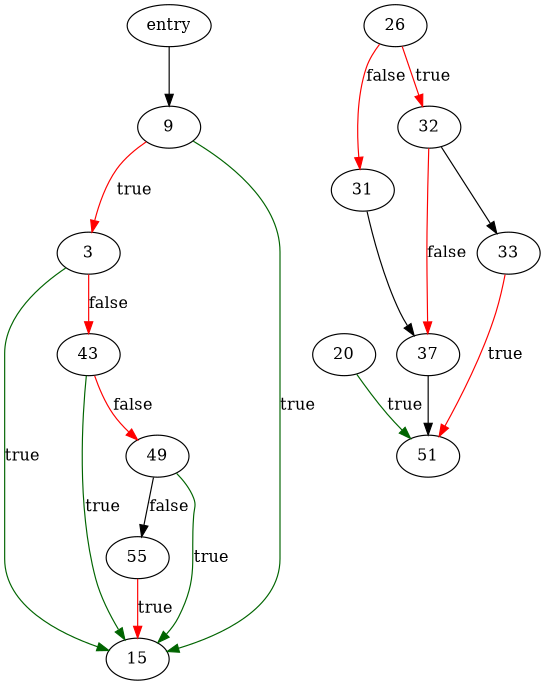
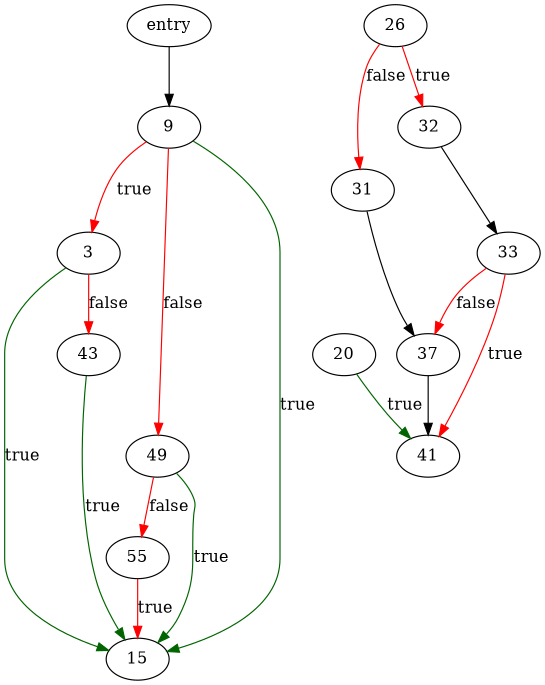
  digraph {
    edge [color=red]
    n1 [label=entry]
    9
    3
    15
    43
    49
    20
-   41 [label=51]
+   41
    26
    31
    32
    37
    33
    55
    n1 -> 9 [color=""]
    9 -> 3 [label=true]
    9 -> 15 [color=darkgreen label=true]
    3 -> 15 [color=darkgreen label=true]
    3 -> 43 [label=false]
    43 -> 15 [color=darkgreen label=true]
-   43 -> 49 [label=false]
+   9 -> 49 [label=false]
    49 -> 15 [color=darkgreen label=true]
-   49 -> 55 [color=black label=false]
+   49 -> 55 [label=false]
    20 -> 41 [color=darkgreen label=true]
    26 -> 31 [label=false]
    26 -> 32 [label=true]
    31 -> 37 [color=""]
    32 -> 33 [color=""]
    37 -> 41 [color=""]
    33 -> 41 [label=true]
-   32 -> 37 [label=false]
+   33 -> 37 [label=false]
    55 -> 15 [label=true]
  }
